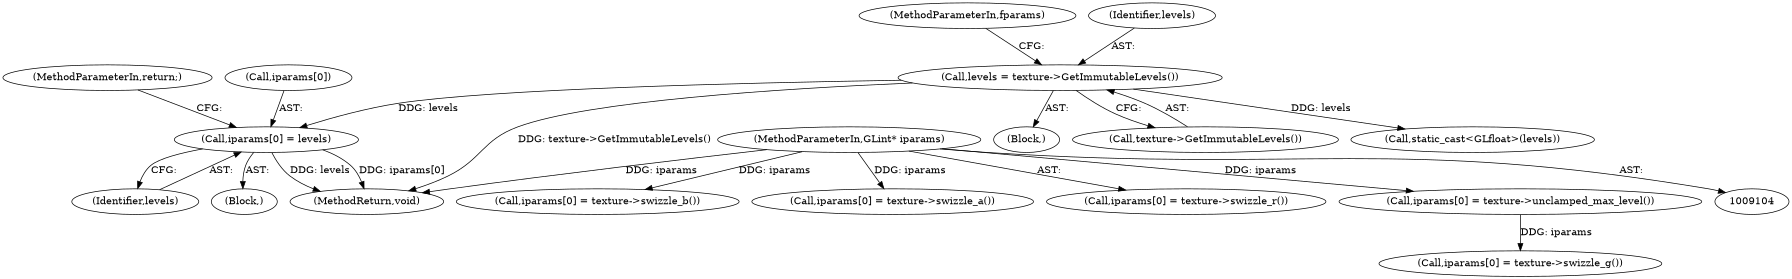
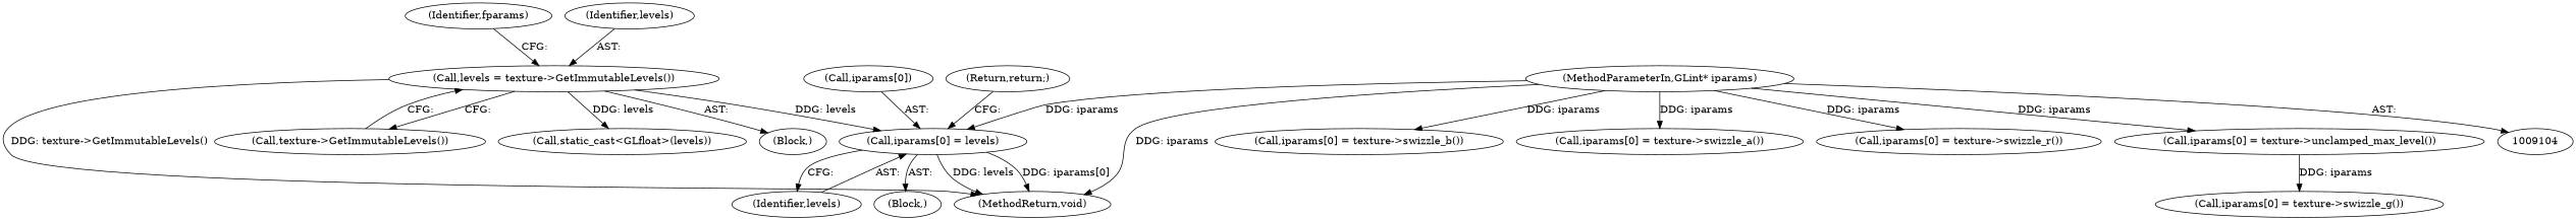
  digraph {
    n1 [label="(Call,iparams[0] = levels)"]
    n2 [label="(Identifier,levels)"]
    n3 [label="(Block,)"]
    n4 [label="(MethodReturn,void)"]
    n5 [label="(Call,levels = texture->GetImmutableLevels())"]
    n6 [label="(Block,)"]
    n7 [label="(Call,texture->GetImmutableLevels())"]
    n8 [label="(Call,static_cast<GLfloat>(levels))"]
    n9 [label="(MethodParameterIn,GLint* iparams)"]
    n10 [label="(Call,iparams[0] = texture->swizzle_b())"]
    n11 [label="(Call,iparams[0] = texture->swizzle_a())"]
    n12 [label="(Call,iparams[0] = texture->swizzle_r())"]
    n13 [label="(Call,iparams[0] = texture->unclamped_max_level())"]
    n14 [label=1009104]
    n15 [label="(Call,iparams[0] = texture->swizzle_g())"]
-   n16 [label="(MethodParameterIn,fparams)"]
+   n16 [label="(Identifier,fparams)"]
    n17 [label="(Identifier,levels)"]
-   n18 [label="(MethodParameterIn,return;)"]
+   n18 [label="(Return,return;)"]
    n19 [label="(Call,iparams[0])"]
    n1 -> n2 [label="CFG: "]
    n1 -> n3 [label="AST: "]
    n1 -> n4 [label="DDG: levels"]
    n1 -> n4 [label="DDG: iparams[0]"]
    n2 -> n1 [label="AST: "]
    n5 -> n1 [label="DDG: levels"]
    n5 -> n4 [label="DDG: texture->GetImmutableLevels()"]
    n5 -> n6 [label="AST: "]
    n5 -> n7 [label="CFG: "]
    n5 -> n8 [label="DDG: levels"]
-   n7 -> n5 [label="AST: "]
+   n7 -> n5 [label="CFG: "]
+   n9 -> n1 [label="DDG: iparams"]
    n9 -> n4 [label="DDG: iparams"]
    n9 -> n10 [label="DDG: iparams"]
    n9 -> n11 [label="DDG: iparams"]
-   n9 -> n12 [label="AST: "]
+   n9 -> n12 [label="DDG: iparams"]
    n9 -> n13 [label="DDG: iparams"]
    n9 -> n14 [label="AST: "]
    n13 -> n15 [label="DDG: iparams"]
    n16 -> n5 [label="CFG: "]
    n17 -> n5 [label="AST: "]
    n18 -> n1 [label="CFG: "]
    n19 -> n1 [label="AST: "]
  }
